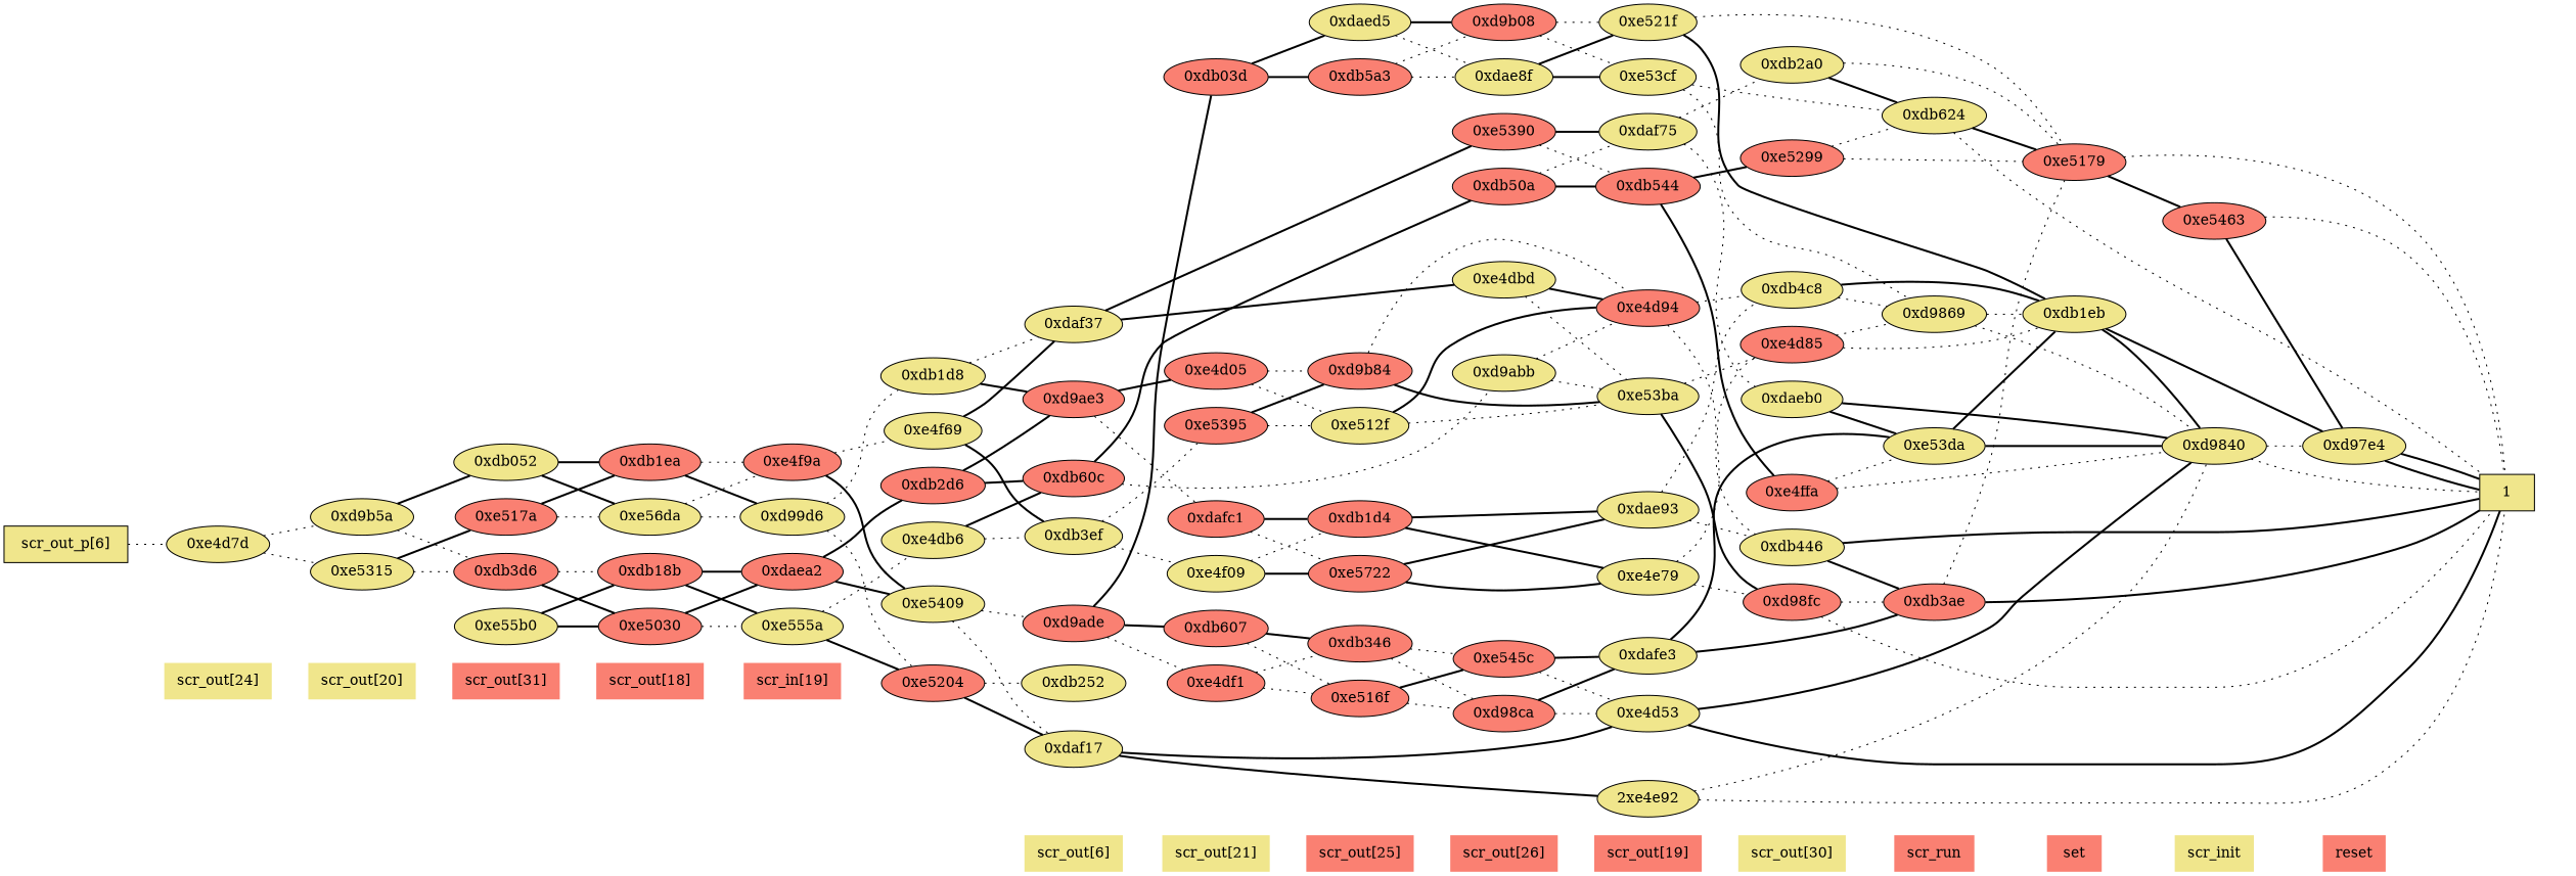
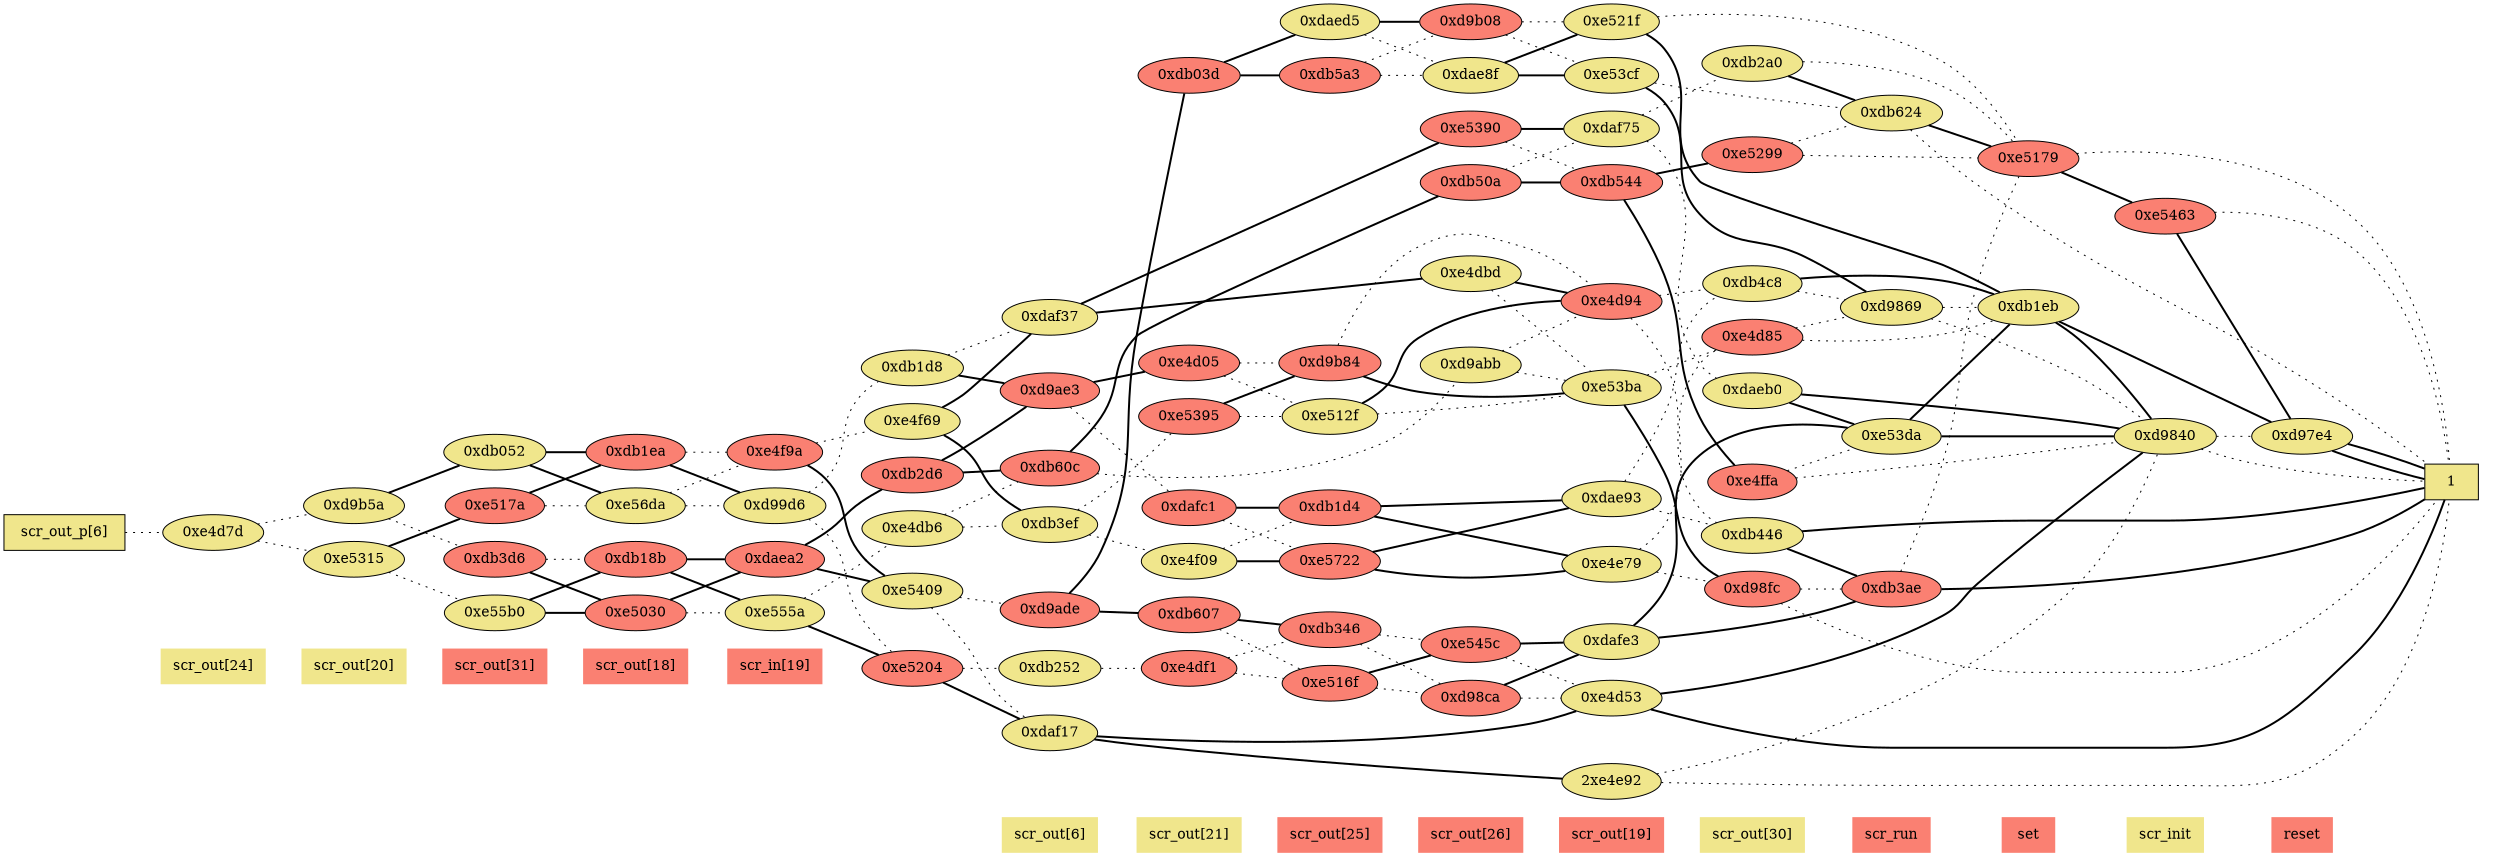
  digraph {
    rankdir=LR
    node [style=filled fillcolor=khaki]
    edge [dir=none style=dotted]
    "CONST NODES" [shape=plaintext style=invis fillcolor=""]
    " scr_out[24] " [shape=plaintext]
    " scr_out[20] " [shape=plaintext]
    " scr_out[31] " [fillcolor=salmon shape=plaintext]
    " scr_out[18] " [fillcolor=salmon shape=plaintext]
    " scr_in[19] " [fillcolor=salmon shape=plaintext]
    " scr_out[6] " [shape=plaintext]
    " scr_out[21] " [shape=plaintext]
    " scr_out[25] " [fillcolor=salmon shape=plaintext]
    " scr_out[26] " [fillcolor=salmon shape=plaintext]
    " scr_out[19] " [fillcolor=salmon shape=plaintext]
    " scr_out[30] " [shape=plaintext]
    " scr_run " [fillcolor=salmon shape=plaintext]
    " set " [fillcolor=salmon shape=plaintext]
    " scr_init " [shape=plaintext]
    " reset " [fillcolor=salmon shape=plaintext]
    "  scr_out_p[6]  " [shape=box]
    "0xe4d7d"
    "0xe5315"
    "0xd9b5a"
    "0xe517a" [fillcolor=salmon]
    "0xdb052"
    "0xdb3d6" [fillcolor=salmon]
    n24 [label="0xe55b0"]
    "0xdb1ea" [fillcolor=salmon]
    "0xe56da"
    "0xdb18b" [fillcolor=salmon]
    "0xe5030" [fillcolor=salmon]
    "0xd99d6"
    "0xdaea2" [fillcolor=salmon]
    "0xe555a"
    "0xe4f9a" [fillcolor=salmon]
    "0xdb1d8"
    "0xe5204" [fillcolor=salmon]
    "0xe4db6"
    "0xe4f69"
    "0xdb2d6" [fillcolor=salmon]
    "0xe5409"
    "0xdaf17"
    "0xdb60c" [fillcolor=salmon]
    "0xdb3ef"
    "0xdb252"
    "0xd9ade" [fillcolor=salmon]
    "0xd9ae3" [fillcolor=salmon]
    "0xdaf37"
    "0xe4d05" [fillcolor=salmon]
    "0xdb607" [fillcolor=salmon]
    "0xdafc1" [fillcolor=salmon]
    "0xe5395" [fillcolor=salmon]
    "0xe4df1" [fillcolor=salmon]
    "0xdb03d" [fillcolor=salmon]
    "0xe4f09"
    "0xdb346" [fillcolor=salmon]
    "0xe512f"
    "0xdaed5"
    "0xe5722" [fillcolor=salmon]
    "0xe516f" [fillcolor=salmon]
    "0xdb5a3" [fillcolor=salmon]
    "0xdb1d4" [fillcolor=salmon]
    "0xd9b84" [fillcolor=salmon]
    "0xdb50a" [fillcolor=salmon]
    "0xe4dbd"
    "0xd9b08" [fillcolor=salmon]
    "0xe545c" [fillcolor=salmon]
    "0xe5390" [fillcolor=salmon]
    "0xdae8f"
    "0xd9abb"
    "0xd98ca" [fillcolor=salmon]
    "0xe53ba"
    "0xdafe3"
    "0xe53cf"
    "0xdb544" [fillcolor=salmon]
    "0xdae93"
    "0xe4e79"
    n75 [label="2xe4e92"]
    "0xe4d53"
    "0xe4d94" [fillcolor=salmon]
    "0xe521f"
    "0xdaf75"
    "0xdb2a0"
    "0xd98fc" [fillcolor=salmon]
    "0xe4ffa" [fillcolor=salmon]
    "0xdb4c8"
    "0xdb446"
    "0xe4d85" [fillcolor=salmon]
    "0xdaeb0"
    "0xe5299" [fillcolor=salmon]
    "0xe53da"
    "0xdb3ae" [fillcolor=salmon]
    "0xd9869"
    "0xdb624"
    "0xe5179" [fillcolor=salmon]
    "0xdb1eb"
    "0xe5463" [fillcolor=salmon]
    "0xd9840"
    "0xd97e4"
    n97 [label=1 shape=box]
    subgraph sub_1 {
      "CONST NODES"
      " scr_out[24] "
      " scr_out[20] "
      " scr_out[31] "
      " scr_out[18] "
      " scr_in[19] "
      " scr_out[6] "
      " scr_out[21] "
      " scr_out[25] "
      " scr_out[26] "
      " scr_out[19] "
      " scr_out[30] "
      " scr_run "
      " set "
      " scr_init "
      " reset "
    }
    subgraph sub_2 {
      rank=same
      "  scr_out_p[6]  "
    }
    subgraph sub_3 {
      rank=same
      " scr_out[24] "
      "0xe4d7d"
    }
    subgraph sub_4 {
      rank=same
      " scr_out[20] "
      "0xe5315"
      "0xd9b5a"
    }
    subgraph sub_5 {
      rank=same
      " scr_out[31] "
      "0xe517a"
      "0xdb052"
      "0xdb3d6"
      n24
    }
    subgraph sub_6 {
      rank=same
      " scr_out[18] "
      "0xdb1ea"
      "0xe56da"
      "0xdb18b"
      "0xe5030"
    }
    subgraph sub_7 {
      rank=same
      " scr_in[19] "
      "0xd99d6"
      "0xdaea2"
      "0xe555a"
      "0xe4f9a"
    }
    subgraph sub_8 {
      rank=same
      "0xdb1d8"
      "0xe5204"
      "0xe4db6"
      "0xe4f69"
      "0xdb2d6"
      "0xe5409"
    }
    subgraph sub_9 {
      rank=same
      " scr_out[6] "
      "0xdaf17"
      "0xdb60c"
      "0xdb3ef"
      "0xdb252"
      "0xd9ade"
      "0xd9ae3"
      "0xdaf37"
    }
    subgraph sub_10 {
      rank=same
      " scr_out[21] "
      "0xe4d05"
      "0xdb607"
      "0xdafc1"
      "0xe5395"
      "0xe4df1"
      "0xdb03d"
      "0xe4f09"
    }
    subgraph sub_11 {
      rank=same
      " scr_out[25] "
      "0xdb346"
      "0xe512f"
      "0xdaed5"
      "0xe5722"
      "0xe516f"
      "0xdb5a3"
      "0xdb1d4"
      "0xd9b84"
    }
    subgraph sub_12 {
      rank=same
      " scr_out[26] "
      "0xdb50a"
      "0xe4dbd"
      "0xd9b08"
      "0xe545c"
      "0xe5390"
      "0xdae8f"
      "0xd9abb"
      "0xd98ca"
    }
    subgraph sub_13 {
      rank=same
      " scr_out[19] "
      "0xe53ba"
      "0xdafe3"
      "0xe53cf"
      "0xdb544"
      "0xdae93"
      "0xe4e79"
      n75
      "0xe4d53"
      "0xe4d94"
      "0xe521f"
      "0xdaf75"
    }
    subgraph sub_14 {
      rank=same
      " scr_out[30] "
      "0xdb2a0"
      "0xd98fc"
      "0xe4ffa"
      "0xdb4c8"
      "0xdb446"
      "0xe4d85"
      "0xdaeb0"
      "0xe5299"
    }
    subgraph sub_15 {
      rank=same
      " scr_run "
      "0xe53da"
      "0xdb3ae"
      "0xd9869"
      "0xdb624"
    }
    subgraph sub_16 {
      rank=same
      " set "
      "0xe5179"
      "0xdb1eb"
    }
    subgraph sub_17 {
      rank=same
      " scr_init "
      "0xe5463"
      "0xd9840"
    }
    subgraph sub_18 {
      rank=same
      " reset "
      "0xd97e4"
    }
    subgraph sub_19 {
      rank=same
      "CONST NODES"
      subgraph sub_20 {
        rank=same
        n97
      }
    }
    " scr_out[24] " -> " scr_out[20] " [style=invis]
    " scr_out[20] " -> " scr_out[31] " [style=invis]
    " scr_out[31] " -> " scr_out[18] " [style=invis]
    " scr_out[18] " -> " scr_in[19] " [style=invis]
    " scr_out[6] " -> " scr_out[21] " [style=invis]
    " scr_out[21] " -> " scr_out[25] " [style=invis]
    " scr_out[25] " -> " scr_out[26] " [style=invis]
    " scr_out[26] " -> " scr_out[19] " [style=invis]
    " scr_out[19] " -> " scr_out[30] " [style=invis]
    " scr_out[30] " -> " scr_run " [style=invis]
    " scr_run " -> " set " [style=invis]
    " set " -> " scr_init " [style=invis]
    " scr_init " -> " reset " [style=invis]
    " reset " -> "CONST NODES" [style=invis]
    "  scr_out_p[6]  " -> "0xe4d7d"
    "0xe4d7d" -> "0xe5315"
    "0xe4d7d" -> "0xd9b5a"
    "0xe5315" -> "0xe517a" [style=bold]
-   "0xe5315" -> "0xdb3d6"
+   "0xe5315" -> n24
    "0xd9b5a" -> "0xdb052" [style=bold]
    "0xd9b5a" -> "0xdb3d6"
    "0xe517a" -> "0xdb1ea" [style=bold]
    "0xe517a" -> "0xe56da"
    "0xdb052" -> "0xdb1ea" [style=bold]
    "0xdb052" -> "0xe56da" [style=bold]
    "0xdb3d6" -> "0xdb18b"
    "0xdb3d6" -> "0xe5030" [style=bold]
    n24 -> "0xdb18b" [style=bold]
    n24 -> "0xe5030" [style=bold]
    "0xdb1ea" -> "0xd99d6" [style=bold]
    "0xdb1ea" -> "0xe4f9a"
    "0xe56da" -> "0xd99d6"
    "0xe56da" -> "0xe4f9a"
    "0xdb18b" -> "0xdaea2" [style=bold]
    "0xdb18b" -> "0xe555a" [style=bold]
    "0xe5030" -> "0xdaea2" [style=bold]
    "0xe5030" -> "0xe555a"
    "0xd99d6" -> "0xdb1d8"
    "0xd99d6" -> "0xe5204"
    "0xdaea2" -> "0xdb2d6" [style=bold]
    "0xdaea2" -> "0xe5409" [style=bold]
    "0xe555a" -> "0xe5204" [style=bold]
    "0xe555a" -> "0xe4db6"
    "0xe4f9a" -> "0xe4f69"
    "0xe4f9a" -> "0xe5409" [style=bold]
    "0xdb1d8" -> "0xd9ae3" [style=bold]
    "0xdb1d8" -> "0xdaf37"
    "0xe5204" -> "0xdaf17" [style=bold]
    "0xe5204" -> "0xdb252"
-   "0xe4db6" -> "0xdb60c" [style=bold]
+   "0xe4db6" -> "0xdb60c"
    "0xe4db6" -> "0xdb3ef"
    "0xe4f69" -> "0xdb3ef" [style=bold]
    "0xe4f69" -> "0xdaf37" [style=bold]
    "0xdb2d6" -> "0xdb60c" [style=bold]
    "0xdb2d6" -> "0xd9ae3" [style=bold]
    "0xe5409" -> "0xdaf17"
    "0xe5409" -> "0xd9ade"
    "0xdaf17" -> n75 [style=bold]
    "0xdaf17" -> "0xe4d53" [style=bold]
    "0xdb60c" -> "0xdb50a" [style=bold]
    "0xdb60c" -> "0xd9abb"
    "0xdb3ef" -> "0xe5395"
    "0xdb3ef" -> "0xe4f09"
-   "0xd9ade" -> "0xe4df1"
+   "0xdb252" -> "0xe4df1"
    "0xd9ade" -> "0xdb607" [style=bold]
    "0xd9ade" -> "0xdb03d" [style=bold]
    "0xd9ae3" -> "0xe4d05" [style=bold]
    "0xd9ae3" -> "0xdafc1"
    "0xdaf37" -> "0xe4dbd" [style=bold]
    "0xdaf37" -> "0xe5390" [style=bold]
    "0xe4d05" -> "0xe512f"
    "0xe4d05" -> "0xd9b84"
    "0xdb607" -> "0xdb346" [style=bold]
    "0xdb607" -> "0xe516f"
    "0xdafc1" -> "0xe5722"
    "0xdafc1" -> "0xdb1d4" [style=bold]
    "0xe5395" -> "0xe512f"
    "0xe5395" -> "0xd9b84" [style=bold]
    "0xe4df1" -> "0xdb346"
    "0xe4df1" -> "0xe516f"
    "0xdb03d" -> "0xdaed5" [style=bold]
    "0xdb03d" -> "0xdb5a3" [style=bold]
    "0xe4f09" -> "0xe5722" [style=bold]
    "0xe4f09" -> "0xdb1d4"
    "0xdb346" -> "0xe545c"
    "0xdb346" -> "0xd98ca"
    "0xe512f" -> "0xe53ba"
    "0xe512f" -> "0xe4d94" [style=bold]
    "0xdaed5" -> "0xd9b08" [style=bold]
    "0xdaed5" -> "0xdae8f"
    "0xe5722" -> "0xdae93" [style=bold]
    "0xe5722" -> "0xe4e79" [style=bold]
    "0xe516f" -> "0xe545c" [style=bold]
    "0xe516f" -> "0xd98ca"
    "0xdb5a3" -> "0xd9b08"
    "0xdb5a3" -> "0xdae8f"
    "0xdb1d4" -> "0xdae93" [style=bold]
    "0xdb1d4" -> "0xe4e79" [style=bold]
    "0xd9b84" -> "0xe53ba" [style=bold]
    "0xd9b84" -> "0xe4d94"
    "0xdb50a" -> "0xdb544" [style=bold]
    "0xdb50a" -> "0xdaf75"
    "0xe4dbd" -> "0xe53ba"
    "0xe4dbd" -> "0xe4d94" [style=bold]
    "0xd9b08" -> "0xe53cf"
    "0xd9b08" -> "0xe521f"
    "0xe545c" -> "0xdafe3" [style=bold]
    "0xe545c" -> "0xe4d53"
    "0xe5390" -> "0xdb544"
    "0xe5390" -> "0xdaf75" [style=bold]
    "0xdae8f" -> "0xe53cf" [style=bold]
    "0xdae8f" -> "0xe521f" [style=bold]
    "0xd9abb" -> "0xe53ba"
    "0xd9abb" -> "0xe4d94"
    "0xd98ca" -> "0xdafe3" [style=bold]
    "0xd98ca" -> "0xe4d53"
    "0xe53ba" -> "0xd98fc" [style=bold]
    "0xe53ba" -> "0xe4d85"
    "0xdafe3" -> "0xe53da" [style=bold]
    "0xdafe3" -> "0xdb3ae" [style=bold]
-   "0xe53cf" -> "0xd9869"
+   "0xe53cf" -> "0xd9869" [style=bold]
    "0xe53cf" -> "0xdb624"
    "0xdb544" -> "0xe4ffa" [style=bold]
    "0xdb544" -> "0xe5299" [style=bold]
    "0xdae93" -> "0xdb4c8"
    "0xdae93" -> "0xdb446"
    "0xe4e79" -> "0xd98fc"
    "0xe4e79" -> "0xe4d85"
    n75 -> "0xd9840"
    n75 -> n97
    "0xe4d53" -> "0xd9840" [style=bold]
    "0xe4d53" -> n97 [style=bold]
    "0xe4d94" -> "0xdb4c8"
    "0xe4d94" -> "0xdb446"
    "0xe521f" -> "0xe5179"
    "0xe521f" -> "0xdb1eb" [style=bold]
    "0xdaf75" -> "0xdb2a0"
    "0xdaf75" -> "0xdaeb0"
    "0xdb2a0" -> "0xdb624" [style=bold]
    "0xdb2a0" -> "0xe5179"
    "0xd98fc" -> "0xdb3ae"
    "0xd98fc" -> n97
    "0xe4ffa" -> "0xe53da"
    "0xe4ffa" -> "0xd9840"
    "0xdb4c8" -> "0xd9869"
    "0xdb4c8" -> "0xdb1eb" [style=bold]
    "0xdb446" -> "0xdb3ae" [style=bold]
    "0xdb446" -> n97 [style=bold]
    "0xe4d85" -> "0xd9869"
    "0xe4d85" -> "0xdb1eb"
    "0xdaeb0" -> "0xe53da" [style=bold]
    "0xdaeb0" -> "0xd9840" [style=bold]
    "0xe5299" -> "0xdb624"
    "0xe5299" -> "0xe5179"
    "0xe53da" -> "0xdb1eb" [style=bold]
    "0xe53da" -> "0xd9840" [style=bold]
    "0xdb3ae" -> "0xe5179"
    "0xdb3ae" -> n97 [style=bold]
    "0xd9869" -> "0xdb1eb"
    "0xd9869" -> "0xd9840"
    "0xdb624" -> "0xe5179" [style=bold]
    "0xdb624" -> n97
    "0xe5179" -> "0xe5463" [style=bold]
    "0xe5179" -> n97
    "0xdb1eb" -> "0xd9840" [style=bold]
    "0xdb1eb" -> "0xd97e4" [style=bold]
    "0xe5463" -> "0xd97e4" [style=bold]
    "0xe5463" -> n97
    "0xd9840" -> "0xd97e4"
    "0xd9840" -> n97
    "0xd97e4" -> n97 [style=bold]
    "0xd97e4" -> n97 [style=bold]
  }
